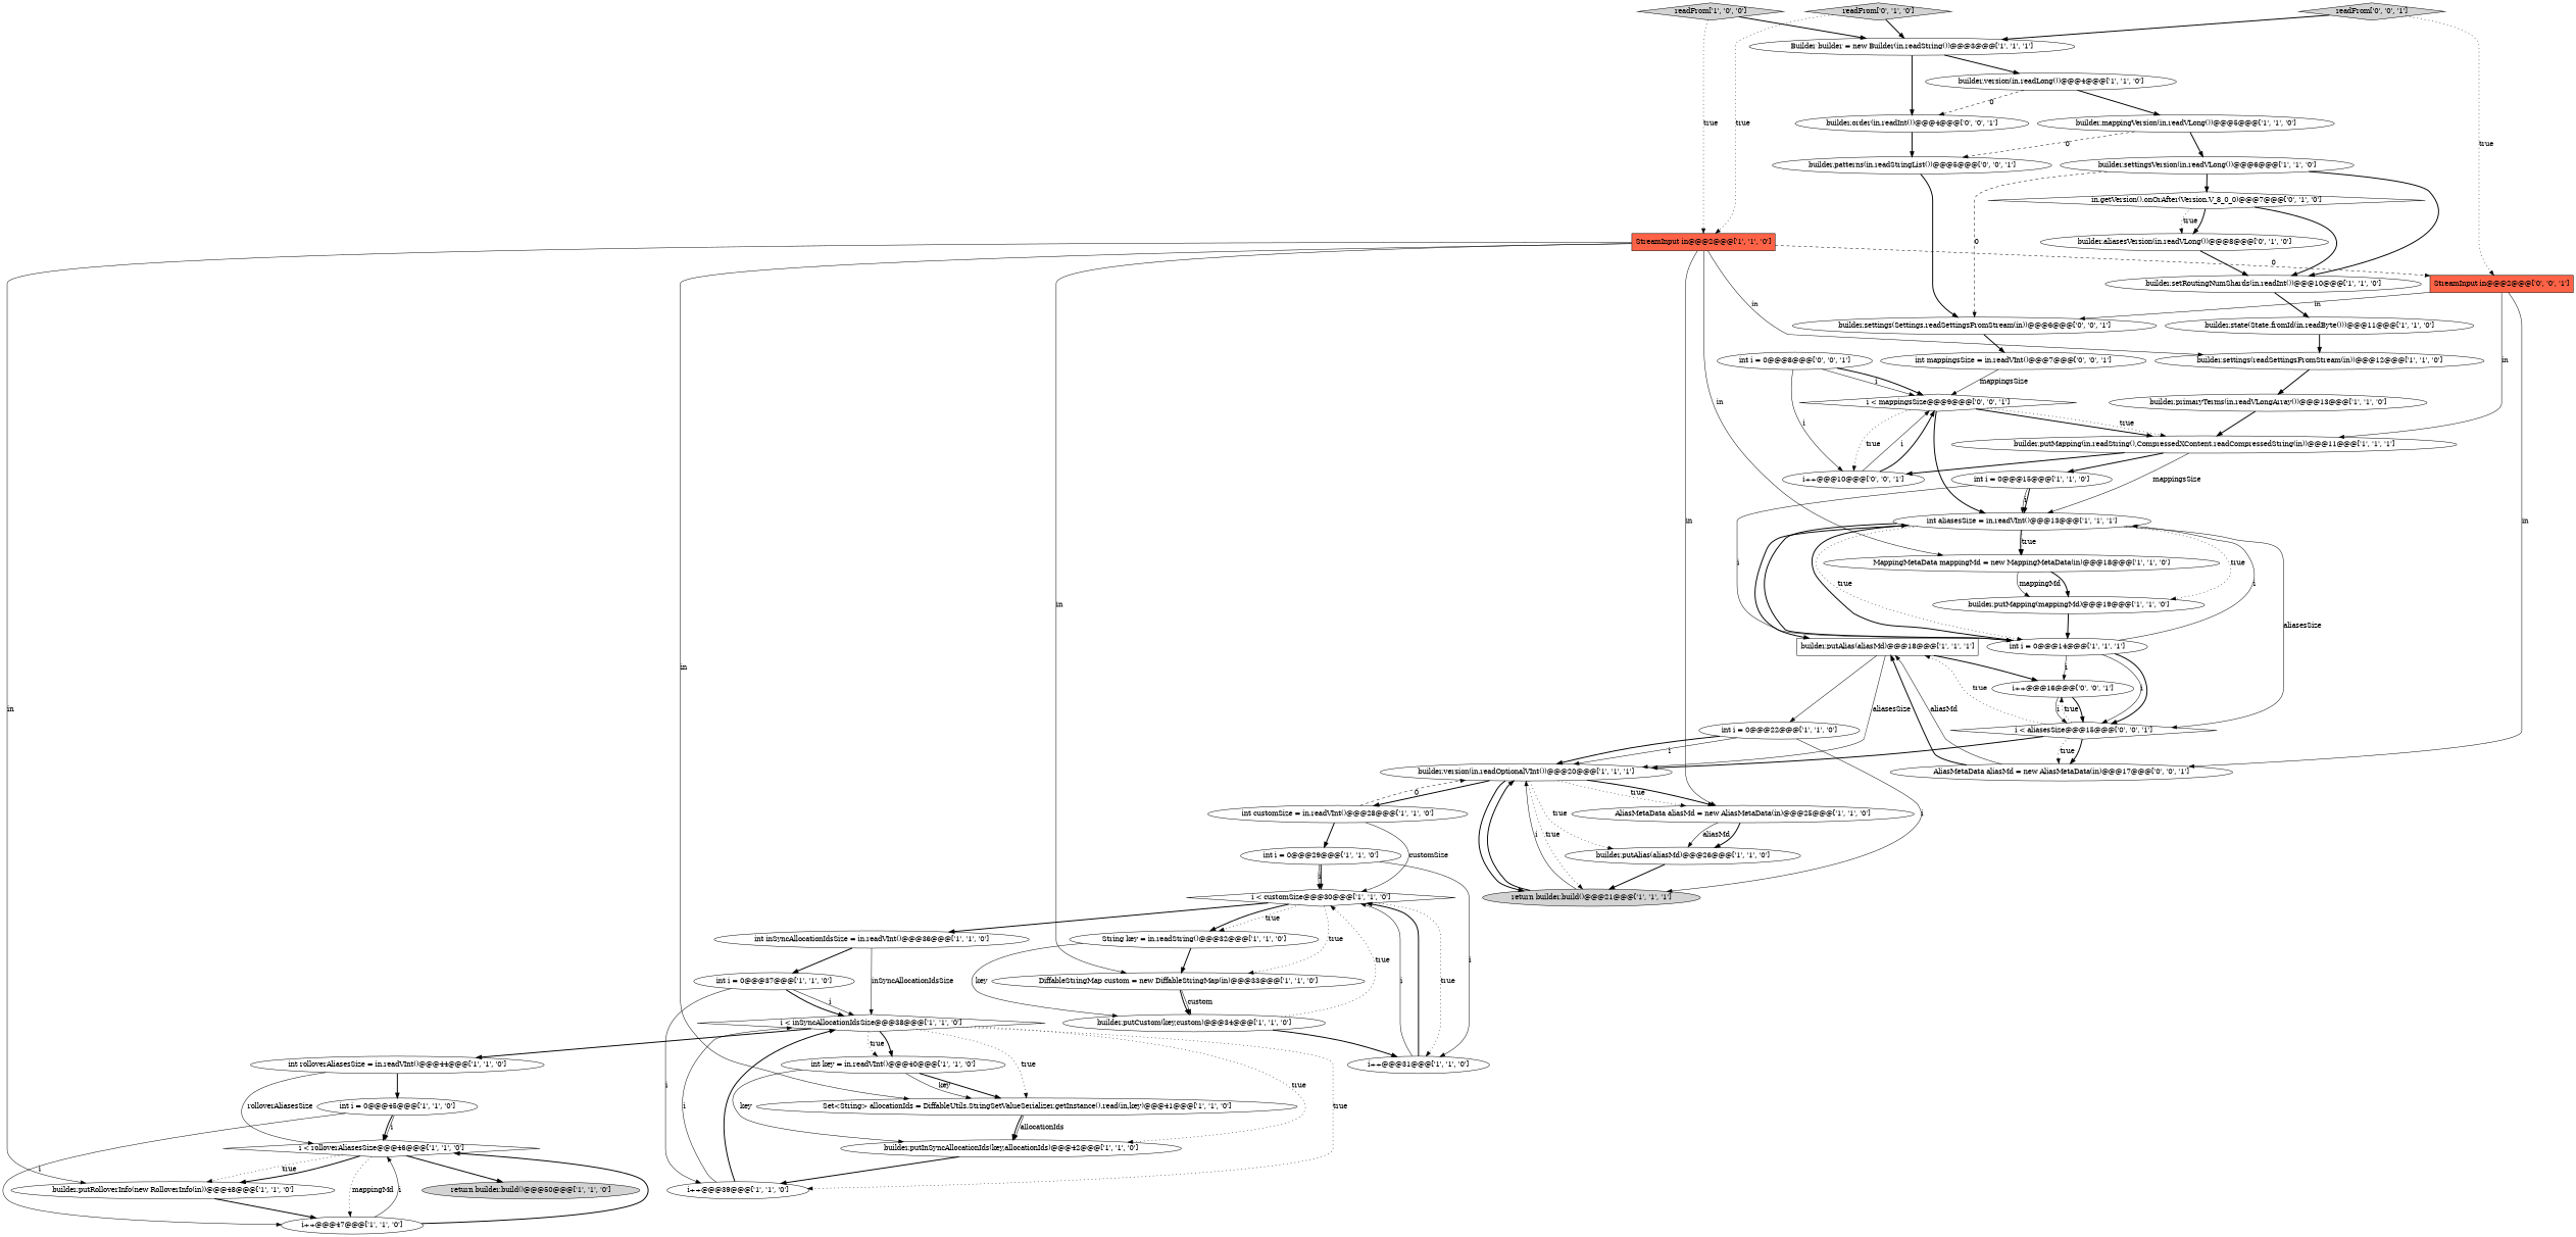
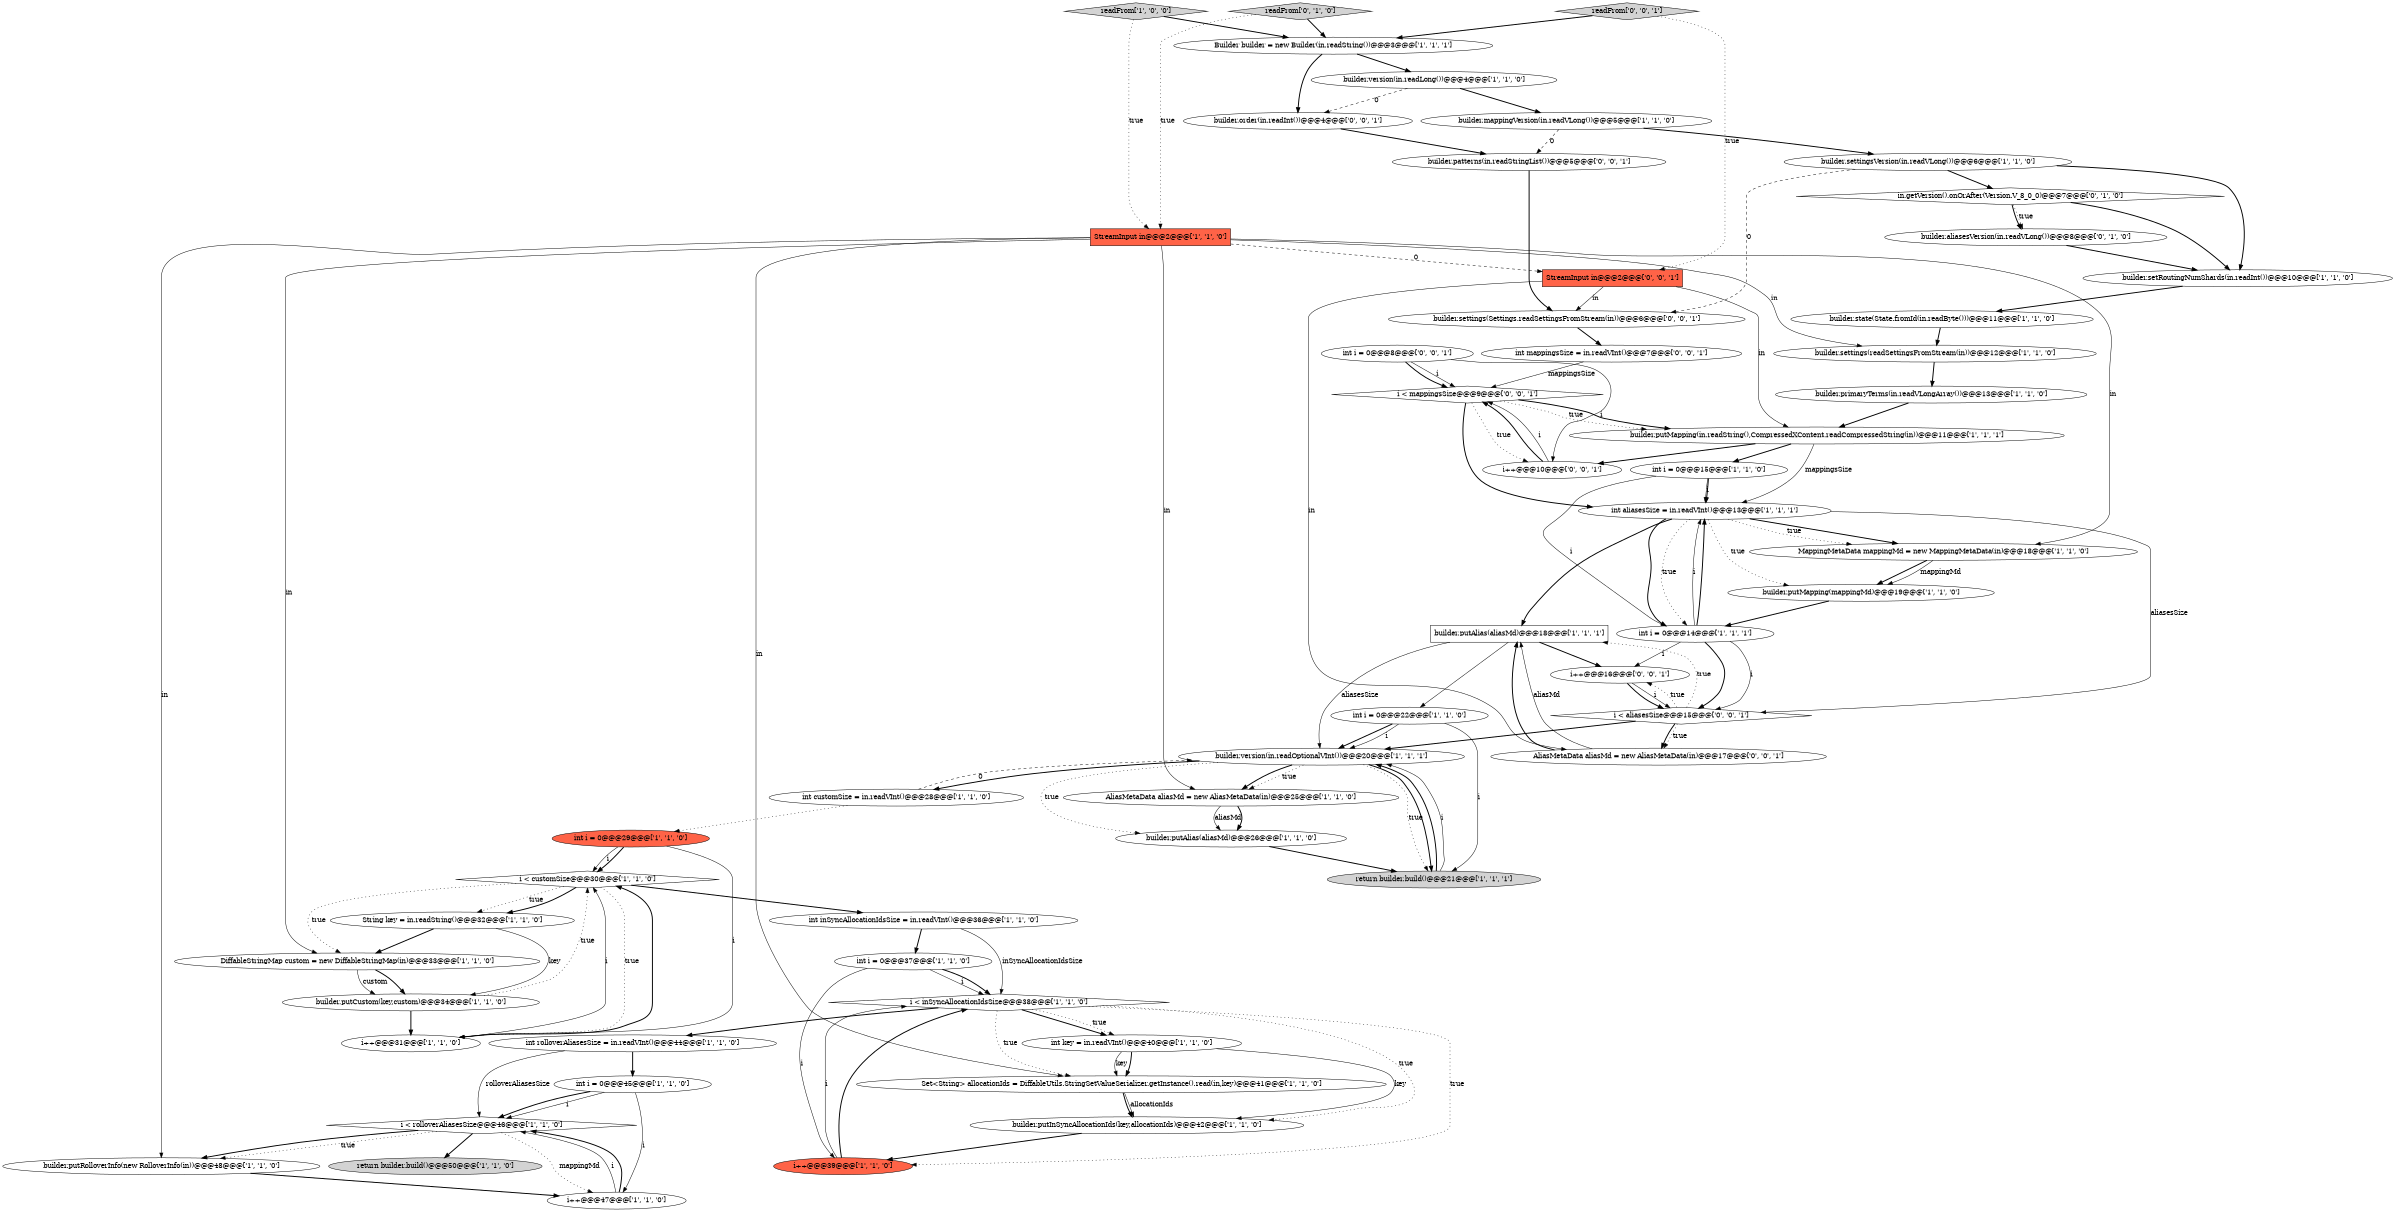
  digraph {
    node [fillcolor=white shape=ellipse style=filled]
    edge [style=bold]
    n1 [label="builder.version(in.readLong())@@@4@@@['1', '1', '0']"]
    n2 [label="builder.mappingVersion(in.readVLong())@@@5@@@['1', '1', '0']"]
    n3 [label="builder.order(in.readInt())@@@4@@@['0', '0', '1']"]
    n4 [label="builder.settingsVersion(in.readVLong())@@@6@@@['1', '1', '0']"]
    n5 [label="builder.patterns(in.readStringList())@@@5@@@['0', '0', '1']"]
    n6 [fillcolor=tomato label="StreamInput in@@@2@@@['0', '0', '1']" shape=box]
    n7 [label="builder.putMapping(in.readString(),CompressedXContent.readCompressedString(in))@@@11@@@['1', '1', '1']"]
    n8 [label="AliasMetaData aliasMd = new AliasMetaData(in)@@@17@@@['0', '0', '1']"]
    n9 [label="builder.settings(Settings.readSettingsFromStream(in))@@@6@@@['0', '0', '1']"]
    n10 [label="int aliasesSize = in.readVInt()@@@13@@@['1', '1', '1']"]
    n11 [label="i++@@@10@@@['0', '0', '1']"]
    n12 [label="int i = 0@@@15@@@['1', '1', '0']"]
    n13 [label="builder.putAlias(aliasMd)@@@18@@@['1', '1', '1']" shape=box]
    n14 [label="int mappingsSize = in.readVInt()@@@7@@@['0', '0', '1']"]
    n15 [label="i < customSize@@@30@@@['1', '1', '0']" shape=diamond]
    n16 [label="i++@@@31@@@['1', '1', '0']"]
    n17 [label="int inSyncAllocationIdsSize = in.readVInt()@@@36@@@['1', '1', '0']"]
    n18 [label="String key = in.readString()@@@32@@@['1', '1', '0']"]
    n19 [label="DiffableStringMap custom = new DiffableStringMap(in)@@@33@@@['1', '1', '0']"]
    n20 [label="i < inSyncAllocationIdsSize@@@38@@@['1', '1', '0']" shape=diamond]
    n21 [label="int i = 0@@@37@@@['1', '1', '0']"]
    n22 [label="builder.putCustom(key,custom)@@@34@@@['1', '1', '0']"]
    n23 [label="i < mappingsSize@@@9@@@['0', '0', '1']" shape=diamond]
    n24 [label="MappingMetaData mappingMd = new MappingMetaData(in)@@@18@@@['1', '1', '0']"]
    n25 [label="builder.putMapping(mappingMd)@@@19@@@['1', '1', '0']"]
    n26 [label="int i = 0@@@14@@@['1', '1', '1']"]
    n27 [label="i < aliasesSize@@@15@@@['0', '0', '1']" shape=diamond]
    n28 [label="i++@@@47@@@['1', '1', '0']"]
    n29 [label="i < rolloverAliasesSize@@@46@@@['1', '1', '0']" shape=diamond]
    n30 [label="builder.putRolloverInfo(new RolloverInfo(in))@@@48@@@['1', '1', '0']"]
    n31 [fillcolor=lightgray label="return builder.build()@@@50@@@['1', '1', '0']"]
    n32 [label="builder.version(in.readOptionalVInt())@@@20@@@['1', '1', '1']"]
    n33 [label="int i = 0@@@22@@@['1', '1', '0']"]
    n34 [label="i++@@@16@@@['0', '0', '1']"]
    n35 [label="builder.aliasesVersion(in.readVLong())@@@8@@@['0', '1', '0']"]
    n36 [label="builder.setRoutingNumShards(in.readInt())@@@10@@@['1', '1', '0']"]
    n37 [label="builder.state(State.fromId(in.readByte()))@@@11@@@['1', '1', '0']"]
-   n38 [label="i++@@@39@@@['1', '1', '0']"]
+   n38 [fillcolor=tomato label="i++@@@39@@@['1', '1', '0']"]
    n39 [label="int rolloverAliasesSize = in.readVInt()@@@44@@@['1', '1', '0']"]
    n40 [label="int key = in.readVInt()@@@40@@@['1', '1', '0']"]
    n41 [label="builder.putInSyncAllocationIds(key,allocationIds)@@@42@@@['1', '1', '0']"]
    n42 [label="Set<String> allocationIds = DiffableUtils.StringSetValueSerializer.getInstance().read(in,key)@@@41@@@['1', '1', '0']"]
    n43 [label="in.getVersion().onOrAfter(Version.V_8_0_0)@@@7@@@['0', '1', '0']" shape=diamond]
    n44 [label="builder.settings(readSettingsFromStream(in))@@@12@@@['1', '1', '0']"]
    n45 [label="builder.primaryTerms(in.readVLongArray())@@@13@@@['1', '1', '0']"]
    n46 [label="int i = 0@@@45@@@['1', '1', '0']"]
    n47 [fillcolor=tomato label="StreamInput in@@@2@@@['1', '1', '0']" shape=box]
    n48 [label="AliasMetaData aliasMd = new AliasMetaData(in)@@@25@@@['1', '1', '0']"]
    n49 [label="builder.putAlias(aliasMd)@@@26@@@['1', '1', '0']"]
    n50 [fillcolor=lightgray label="return builder.build()@@@21@@@['1', '1', '1']"]
    n51 [label="int customSize = in.readVInt()@@@28@@@['1', '1', '0']"]
    n52 [fillcolor=lightgray label="readFrom['1', '0', '0']" shape=diamond]
    n53 [label="Builder builder = new Builder(in.readString())@@@3@@@['1', '1', '1']"]
    n54 [fillcolor=lightgray label="readFrom['0', '0', '1']" shape=diamond]
-   n55 [label="int i = 0@@@29@@@['1', '1', '0']"]
+   n55 [fillcolor=tomato label="int i = 0@@@29@@@['1', '1', '0']"]
    n56 [label="int i = 0@@@8@@@['0', '0', '1']"]
    n57 [fillcolor=lightgray label="readFrom['0', '1', '0']" shape=diamond]
    n1 -> n2
    n1 -> n3 [label=0 style=dashed]
    n2 -> n4
    n2 -> n5 [label=0 style=dashed]
    n3 -> n5
    n4 -> n9 [label=0 style=dashed]
    n4 -> n36
    n4 -> n43
    n5 -> n9
    n6 -> n7 [label=in style=solid]
    n6 -> n8 [label=in style=solid]
    n6 -> n9 [label=in style=solid]
    n7 -> n10 [label=mappingsSize style=solid]
    n7 -> n11
    n7 -> n12
    n8 -> n13
    n8 -> n13 [label=aliasMd style=solid]
    n9 -> n14
    n10 -> n13
    n10 -> n24
    n10 -> n24 [label=true style=dotted]
    n10 -> n25 [label=true style=dotted]
    n10 -> n26
    n10 -> n26 [label=true style=dotted]
    n10 -> n27 [label=aliasesSize style=solid]
    n11 -> n23
    n11 -> n23 [label=i style=solid]
    n12 -> n10 [label=i style=solid]
    n12 -> n10
    n12 -> n26 [label=i style=solid]
    n13 -> n32 [label=aliasesSize style=solid]
    n13 -> n33 [style=solid]
    n13 -> n34
    n14 -> n23 [label=mappingsSize style=solid]
    n15 -> n16 [label=true style=dotted]
    n15 -> n17
    n15 -> n18 [label=true style=dotted]
    n15 -> n18
    n15 -> n19 [label=true style=dotted]
    n16 -> n15
    n16 -> n15 [label=i style=solid]
    n17 -> n20 [label=inSyncAllocationIdsSize style=solid]
    n17 -> n21
    n18 -> n19
    n18 -> n22 [label=key style=solid]
    n19 -> n22
    n19 -> n22 [label=custom style=solid]
    n20 -> n38 [label=true style=dotted]
    n20 -> n39
    n20 -> n40
    n20 -> n40 [label=true style=dotted]
    n20 -> n41 [label=true style=dotted]
    n20 -> n42 [label=true style=dotted]
    n21 -> n20 [label=i style=solid]
    n21 -> n20
    n21 -> n38 [label=i style=solid]
    n22 -> n15 [label=true style=dotted]
    n22 -> n16
    n23 -> n7
    n23 -> n7 [label=true style=dotted]
    n23 -> n10
    n23 -> n11 [label=true style=dotted]
    n24 -> n25
    n24 -> n25 [label=mappingMd style=solid]
    n25 -> n26
    n26 -> n10 [label=i style=solid]
    n26 -> n10
    n26 -> n27 [label=i style=solid]
    n26 -> n27
    n26 -> n34 [label=i style=solid]
    n27 -> n8
    n27 -> n8 [label=true style=dotted]
    n27 -> n13 [label=true style=dotted]
    n27 -> n32
    n27 -> n34 [label=true style=dotted]
    n28 -> n29 [label=i style=solid]
    n28 -> n29
    n29 -> n28 [label=mappingMd style=dotted]
    n29 -> n30 [label=true style=dotted]
    n29 -> n30
    n29 -> n31
    n30 -> n28
    n32 -> n48 [label=true style=dotted]
    n32 -> n48
    n32 -> n49 [label=true style=dotted]
    n32 -> n50 [label=true style=dotted]
    n32 -> n50
    n32 -> n51
    n33 -> n32
    n33 -> n32 [label=i style=solid]
    n33 -> n50 [label=i style=solid]
    n34 -> n27 [label=i style=solid]
    n34 -> n27
    n35 -> n36
    n36 -> n37
    n37 -> n44
    n38 -> n20 [label=i style=solid]
    n38 -> n20
    n39 -> n29 [label=rolloverAliasesSize style=solid]
    n39 -> n46
    n40 -> n41 [label=key style=solid]
    n40 -> n42
    n40 -> n42 [label=key style=solid]
    n41 -> n38
    n42 -> n41
    n42 -> n41 [label=allocationIds style=solid]
    n43 -> n35
    n43 -> n35 [label=true style=dotted]
    n43 -> n36
    n44 -> n45
    n45 -> n7
    n46 -> n28 [label=i style=solid]
    n46 -> n29 [label=i style=solid]
    n46 -> n29
    n47 -> n6 [label=0 style=dashed]
    n47 -> n19 [label=in style=solid]
    n47 -> n24 [label=in style=solid]
    n47 -> n30 [label=in style=solid]
    n47 -> n42 [label=in style=solid]
    n47 -> n44 [label=in style=solid]
    n47 -> n48 [label=in style=solid]
    n48 -> n49 [label=aliasMd style=solid]
    n48 -> n49
    n49 -> n50
    n50 -> n32
    n50 -> n32 [label=i style=solid]
-   n51 -> n15 [label=customSize style=solid]
    n51 -> n32 [label=0 style=dashed]
-   n51 -> n55
+   n51 -> n55 [style=dotted]
    n52 -> n47 [label=true style=dotted]
    n52 -> n53
    n53 -> n1
    n53 -> n3
    n54 -> n6 [label=true style=dotted]
    n54 -> n53
    n55 -> n15
    n55 -> n15 [label=i style=solid]
    n55 -> n16 [label=i style=solid]
    n56 -> n11 [label=i style=solid]
    n56 -> n23 [label=i style=solid]
    n56 -> n23
    n57 -> n47 [label=true style=dotted]
    n57 -> n53
  }
